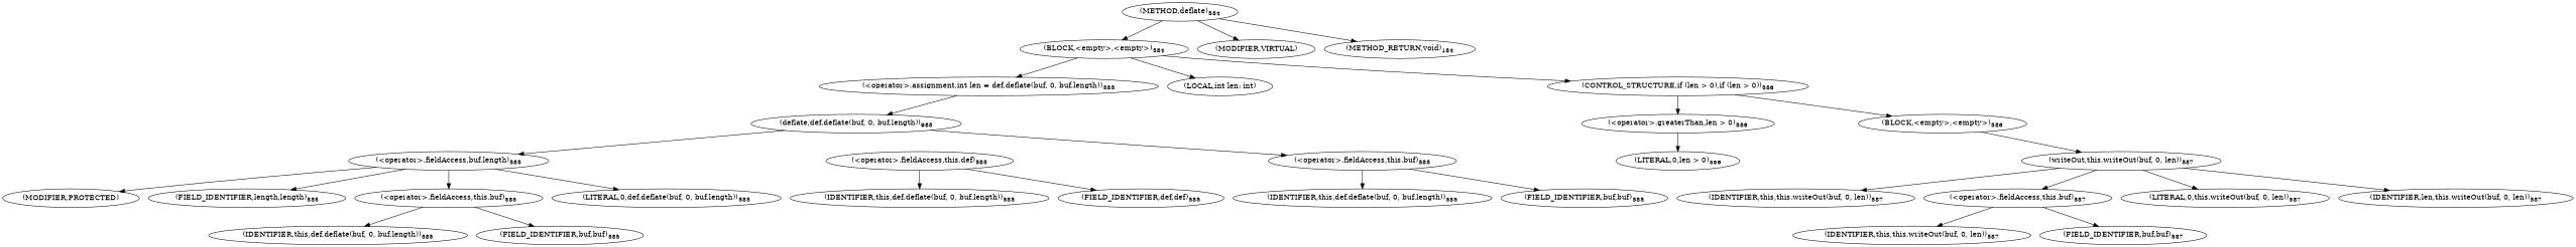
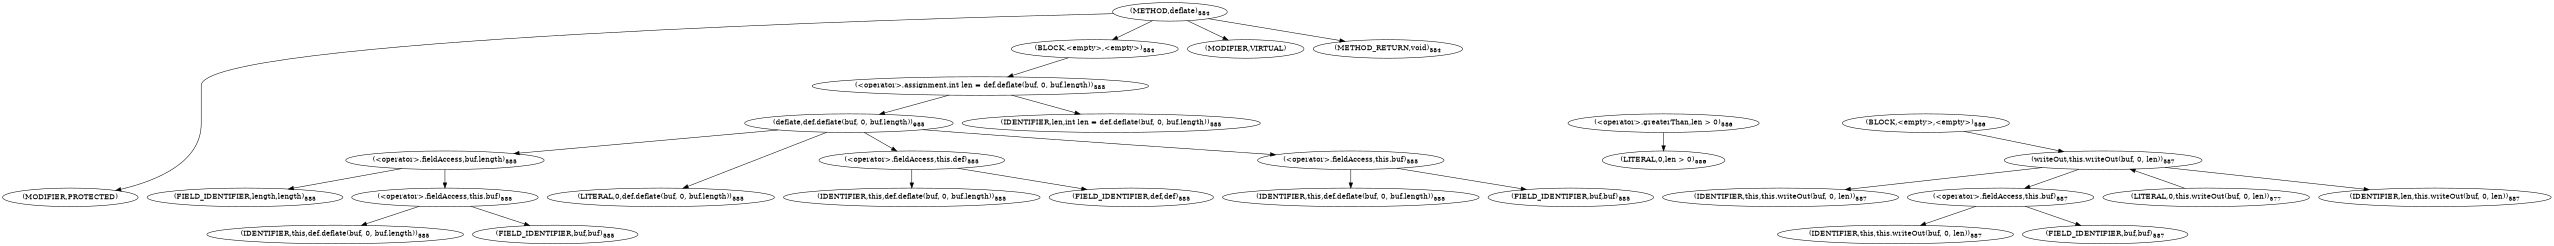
  digraph {
    fontname="DejaVu Serif"
    node [fontname="DejaVu Serif"]
    edge [fontname="DejaVu Serif"]
    n1 [label=<(METHOD,deflate)<SUB>584</SUB>>]
    n2 [label=<(BLOCK,&lt;empty&gt;,&lt;empty&gt;)<SUB>584</SUB>>]
    n3 [label=<(MODIFIER,PROTECTED)>]
    n4 [label=<(MODIFIER,VIRTUAL)>]
-   n5 [label=<(METHOD_RETURN,void)<SUB>184</SUB>>]
-   n6 [label=<(LOCAL,int len: int)>]
+   n5 [label=<(METHOD_RETURN,void)<SUB>584</SUB>>]
    n7 [label=<(&lt;operator&gt;.assignment,int len = def.deflate(buf, 0, buf.length))<SUB>585</SUB>>]
-   n8 [label=<(CONTROL_STRUCTURE,if (len &gt; 0),if (len &gt; 0))<SUB>586</SUB>>]
+   n9 [label=<(IDENTIFIER,len,int len = def.deflate(buf, 0, buf.length))<SUB>585</SUB>>]
    n10 [label=<(deflate,def.deflate(buf, 0, buf.length))<SUB>985</SUB>>]
    n11 [label=<(&lt;operator&gt;.greaterThan,len &gt; 0)<SUB>586</SUB>>]
    n12 [label=<(BLOCK,&lt;empty&gt;,&lt;empty&gt;)<SUB>586</SUB>>]
    n13 [label=<(&lt;operator&gt;.fieldAccess,this.def)<SUB>585</SUB>>]
    n14 [label=<(&lt;operator&gt;.fieldAccess,this.buf)<SUB>585</SUB>>]
    n15 [label=<(LITERAL,0,def.deflate(buf, 0, buf.length))<SUB>585</SUB>>]
    n16 [label=<(&lt;operator&gt;.fieldAccess,buf.length)<SUB>585</SUB>>]
    n17 [label=<(IDENTIFIER,this,def.deflate(buf, 0, buf.length))<SUB>585</SUB>>]
    n18 [label=<(FIELD_IDENTIFIER,def,def)<SUB>585</SUB>>]
    n19 [label=<(IDENTIFIER,this,def.deflate(buf, 0, buf.length))<SUB>585</SUB>>]
    n20 [label=<(FIELD_IDENTIFIER,buf,buf)<SUB>585</SUB>>]
    n21 [label=<(&lt;operator&gt;.fieldAccess,this.buf)<SUB>585</SUB>>]
    n22 [label=<(FIELD_IDENTIFIER,length,length)<SUB>585</SUB>>]
    n23 [label=<(IDENTIFIER,this,def.deflate(buf, 0, buf.length))<SUB>585</SUB>>]
    n24 [label=<(FIELD_IDENTIFIER,buf,buf)<SUB>585</SUB>>]
    n25 [label=<(LITERAL,0,len &gt; 0)<SUB>586</SUB>>]
    n26 [label=<(writeOut,this.writeOut(buf, 0, len))<SUB>587</SUB>>]
    n27 [label=<(IDENTIFIER,this,this.writeOut(buf, 0, len))<SUB>587</SUB>>]
    n28 [label=<(&lt;operator&gt;.fieldAccess,this.buf)<SUB>587</SUB>>]
-   n29 [label=<(LITERAL,0,this.writeOut(buf, 0, len))<SUB>587</SUB>>]
+   n29 [label=<(LITERAL,0,this.writeOut(buf, 0, len))<SUB>577</SUB>>]
    n30 [label=<(IDENTIFIER,len,this.writeOut(buf, 0, len))<SUB>587</SUB>>]
    n31 [label=<(IDENTIFIER,this,this.writeOut(buf, 0, len))<SUB>587</SUB>>]
    n32 [label=<(FIELD_IDENTIFIER,buf,buf)<SUB>587</SUB>>]
    n1 -> n2
-   n16 -> n3
+   n1 -> n3
    n1 -> n4
    n1 -> n5
-   n2 -> n6
    n2 -> n7
-   n2 -> n8
+   n7 -> n9
    n7 -> n10
-   n8 -> n11
-   n8 -> n12
+   n10 -> n13
    n10 -> n14
-   n16 -> n15
+   n10 -> n15
    n10 -> n16
    n11 -> n25
    n12 -> n26
    n13 -> n17
    n13 -> n18
    n14 -> n19
    n14 -> n20
    n16 -> n21
    n16 -> n22
    n21 -> n23
    n21 -> n24
    n26 -> n27
    n26 -> n28
-   n26 -> n29
+   n29 -> n26
    n26 -> n30
    n28 -> n31
    n28 -> n32
  }
